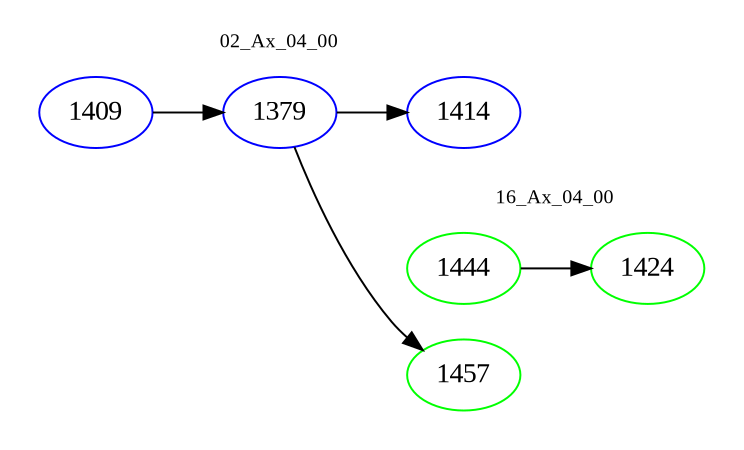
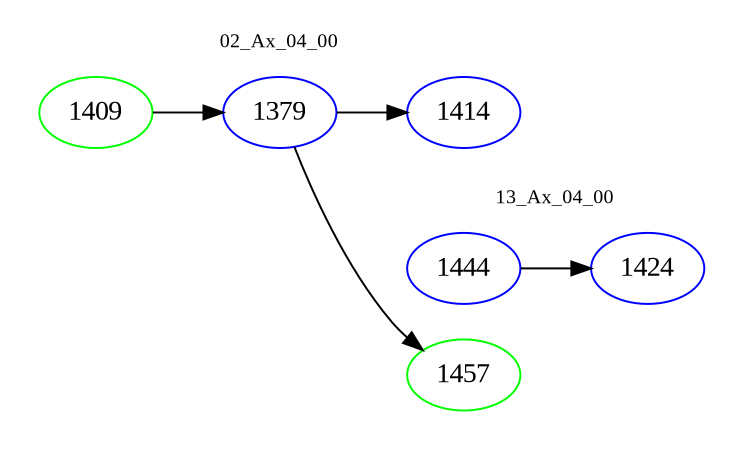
  digraph {
    fontname="Liberation Serif"
    rankdir=LR
    node [color=green fontname="Liberation Serif"]
    edge [color=black fontname="Liberation Serif"]
-   n1 [label=1444]
-   n2 [label=1424]
+   n1 [color=blue label=1444]
+   n2 [color=blue label=1424]
    n3 [label=1457]
-   n4 [color=blue label=1409]
+   n4 [label=1409]
    n5 [color=blue label=1379]
    n6 [color=blue label=1414]
    subgraph cluster_1 {
      color=white
      fontsize=10
-     label="16_Ax_04_00"
+     label="13_Ax_04_00"
      n1
      n2
      n3
    }
    subgraph cluster_2 {
      color=white
      fontsize=10
      label="02_Ax_04_00"
      n4
      n5
      n6
    }
    n1 -> n2
    n4 -> n5
    n5 -> n3
    n5 -> n6
  }
